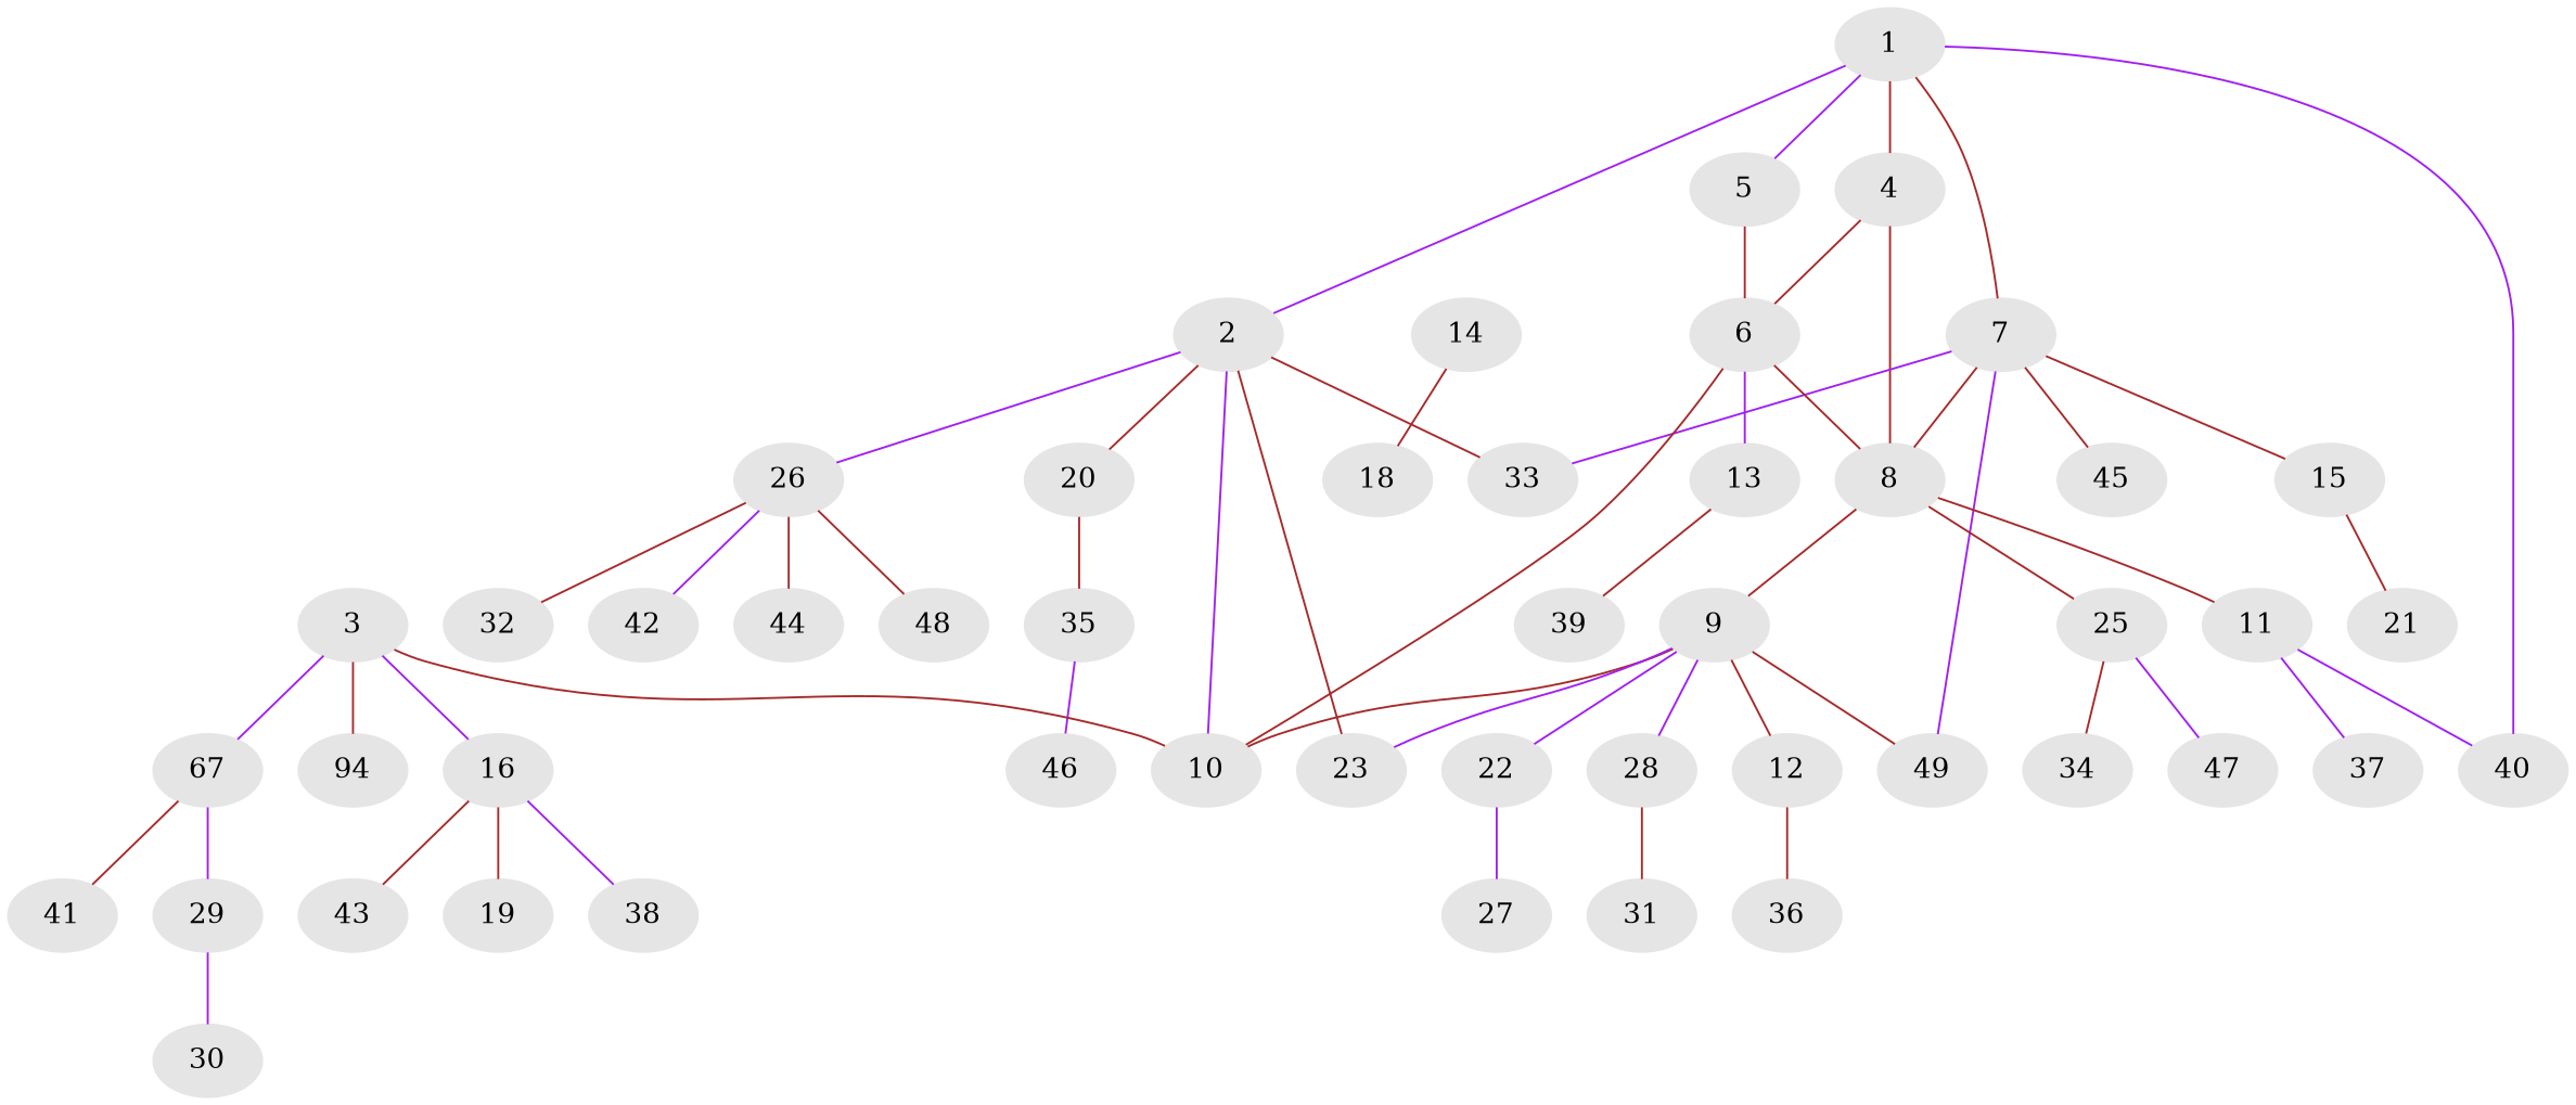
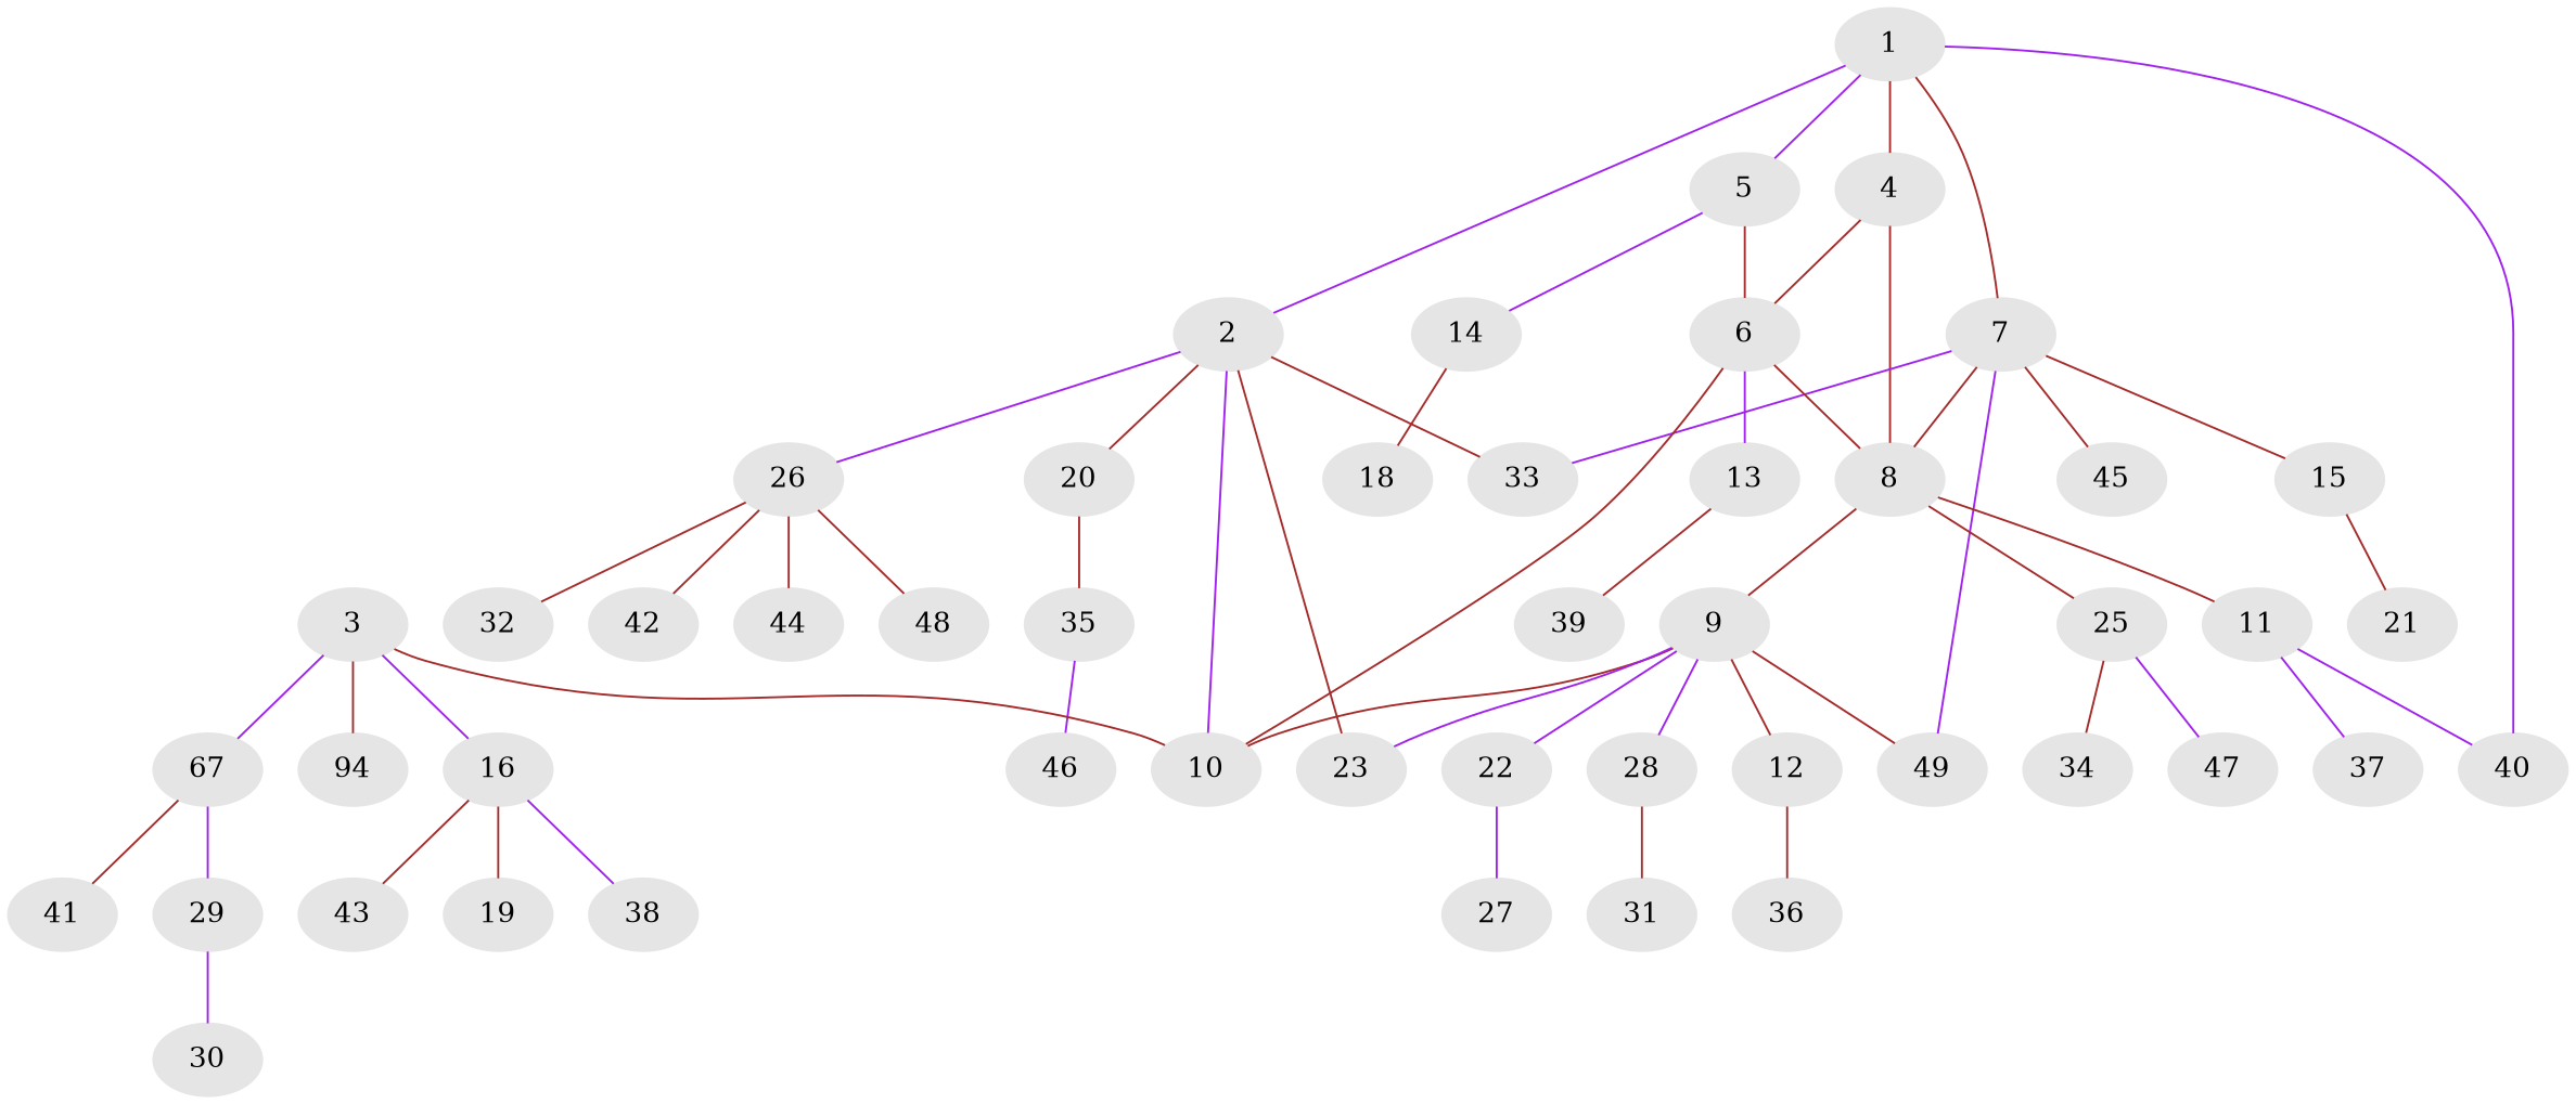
  graph {
    node [color=gray90 style=filled]
    edge [color=brown]
    1
    2
    4
    5
    7
    40
    10
    20
    23
    26
    33
    6
    8
    14
    15
    45
    49
    35
    32
    42
    44
    48
    3
    16
    n25 [label=67]
    n26 [label=94]
    19
    38
    43
    29
    41
    13
    9
    11
    25
    18
    39
    21
    12
    22
    28
    37
    34
    47
    36
    27
    31
    30
    46
    1 -- 2 [color=purple]
    1 -- 4
    1 -- 5 [color=purple]
    1 -- 7
    1 -- 40 [color=purple]
    2 -- 10 [color=purple]
    2 -- 20
    2 -- 23
    2 -- 26 [color=purple]
    2 -- 33
    4 -- 6
    4 -- 8
    5 -- 6
+   5 -- 14 [color=purple]
    7 -- 33 [color=purple]
    7 -- 8
    7 -- 15
    7 -- 45
    7 -- 49 [color=purple]
    20 -- 35
    26 -- 32
-   26 -- 42 [color=purple]
+   26 -- 42
    26 -- 44
    26 -- 48
    6 -- 10
    6 -- 8
    6 -- 13 [color=purple]
    8 -- 9
    8 -- 11
    8 -- 25
    14 -- 18
    15 -- 21
    35 -- 46 [color=purple]
    3 -- 10
    3 -- 16 [color=purple]
    3 -- n25 [color=purple]
    3 -- n26
    16 -- 19
    16 -- 38 [color=purple]
    16 -- 43
    n25 -- 29 [color=purple]
    n25 -- 41
    29 -- 30 [color=purple]
    13 -- 39
    9 -- 10
    9 -- 23 [color=purple]
    9 -- 49
    9 -- 12
    9 -- 22 [color=purple]
    9 -- 28 [color=purple]
    11 -- 40 [color=purple]
    11 -- 37 [color=purple]
    25 -- 34
    25 -- 47 [color=purple]
    12 -- 36
    22 -- 27 [color=purple]
    28 -- 31
  }
